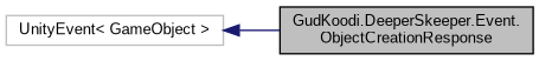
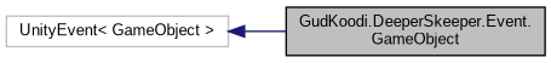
  digraph {
    rankdir=LR
    fontname="Liberation Sans"
    node [fontname="Liberation Sans" fontsize=10 shape=record style=filled]
-   n1 [color=black fillcolor=grey75 fontcolor=black height=0.2 label="GudKoodi.DeeperSkeeper.Event.\lObjectCreationResponse" width=0.4]
+   n1 [color=black fillcolor=grey75 fontcolor=black height=0.2 label="GudKoodi.DeeperSkeeper.Event.\lGameObject" width=0.4]
    n2 [color=grey75 fillcolor=white height=0.2 label="UnityEvent\< GameObject \>" width=0.4]
    n2 -> n1 [color=midnightblue dir=back fontname="Liberation Sans" fontsize=10 labelfontname=Helvetica labelfontsize=10 style=solid]
  }
